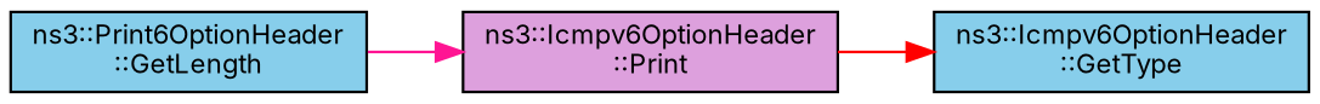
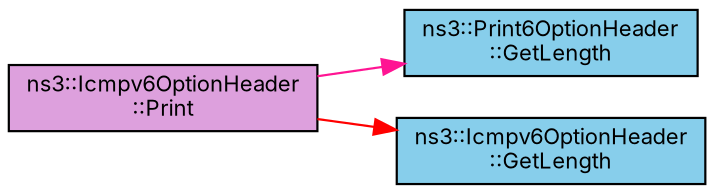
  digraph {
    fontname=Inter
    rankdir=LR
    node [color=black fillcolor=skyblue fontname=Inter fontsize=10 shape=record style=filled]
    edge [fontname=Inter fontsize=10 labelfontname=Helvetica labelfontsize=10 style=solid]
    n1 [fillcolor=plum fontcolor=black height=0.2 label="ns3::Icmpv6OptionHeader\l::Print" width=0.4]
    n2 [height=0.2 label="ns3::Print6OptionHeader\l::GetLength" width=0.4]
-   n3 [height=0.2 label="ns3::Icmpv6OptionHeader\l::GetType" width=0.4]
-   n2 -> n1 [color=deeppink]
+   n3 [height=0.2 label="ns3::Icmpv6OptionHeader\l::GetLength" width=0.4]
+   n1 -> n2 [color=deeppink]
    n1 -> n3 [color=red]
  }
